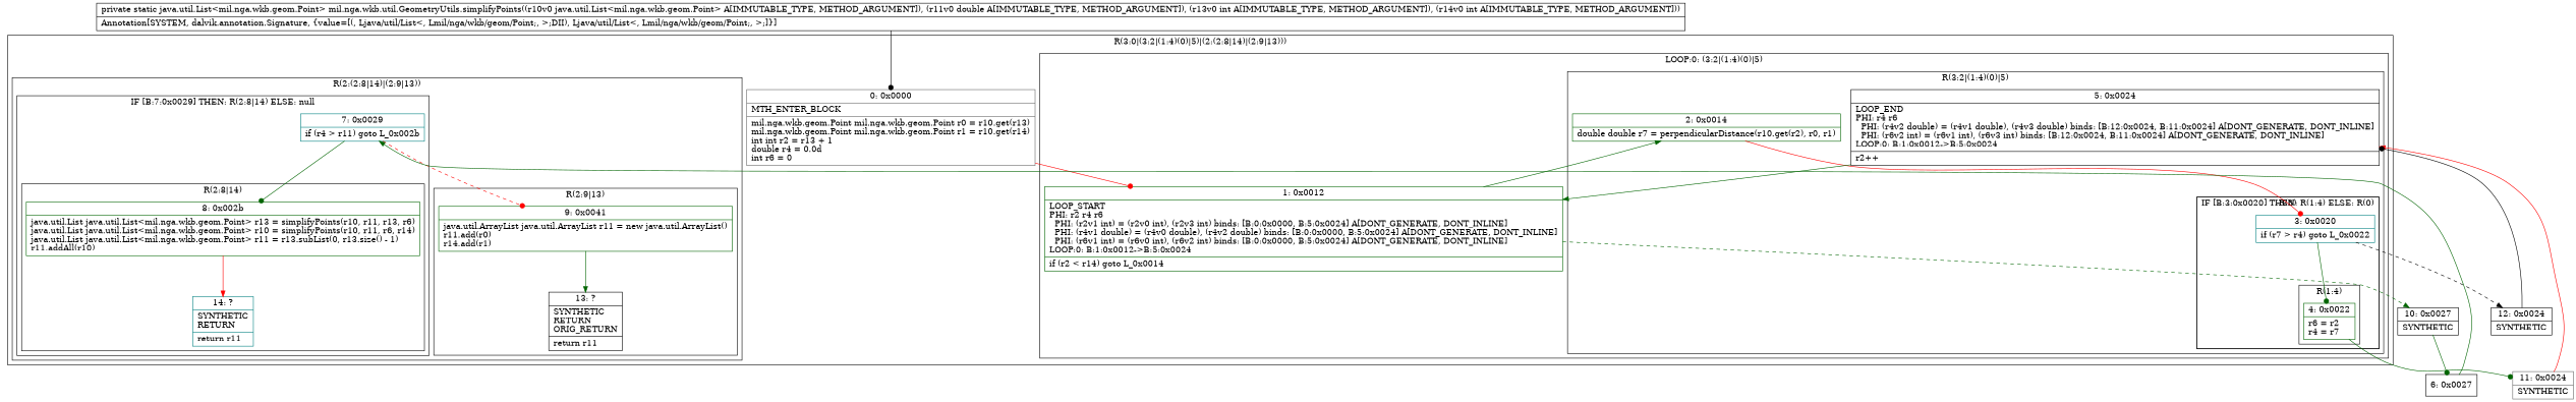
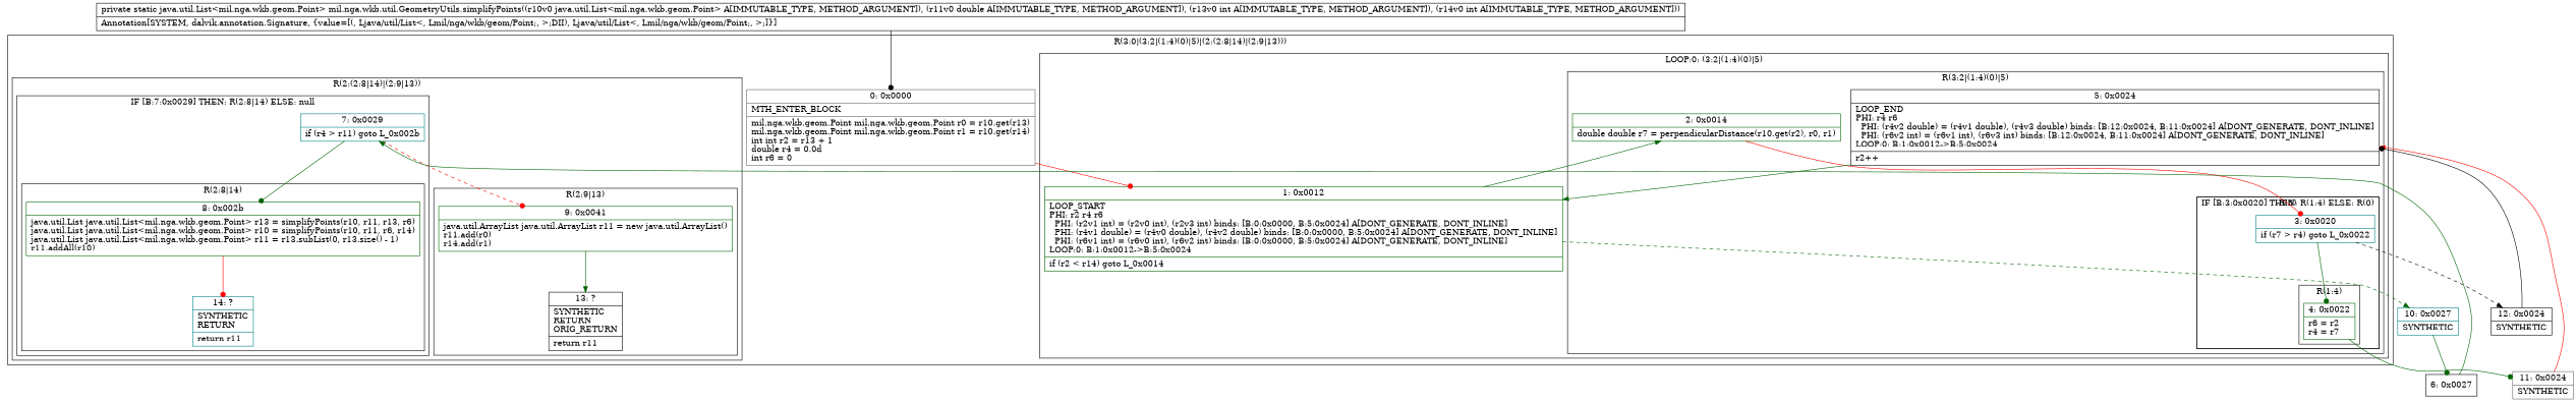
  digraph {
    node [color=black shape=record]
    edge [arrowhead=dot color=darkgreen]
    n1 [color=darkgreen label="{4\:\ 0x0022|r6 = r2\lr4 = r7\l}"]
    n2 [color=teal label="{3\:\ 0x0020|if (r7 \> r4) goto L_0x0022\l}"]
    n3 [color=darkgreen label="{2\:\ 0x0014|double double r7 = perpendicularDistance(r10.get(r2), r0, r1)\l}"]
    n4 [label="{5\:\ 0x0024|LOOP_END\lPHI: r4 r6 \l  PHI: (r4v2 double) = (r4v1 double), (r4v3 double) binds: [B:12:0x0024, B:11:0x0024] A[DONT_GENERATE, DONT_INLINE]\l  PHI: (r6v2 int) = (r6v1 int), (r6v3 int) binds: [B:12:0x0024, B:11:0x0024] A[DONT_GENERATE, DONT_INLINE]\lLOOP:0: B:1:0x0012\-\>B:5:0x0024\l|r2++\l}"]
    n5 [color=darkgreen label="{1\:\ 0x0012|LOOP_START\lPHI: r2 r4 r6 \l  PHI: (r2v1 int) = (r2v0 int), (r2v3 int) binds: [B:0:0x0000, B:5:0x0024] A[DONT_GENERATE, DONT_INLINE]\l  PHI: (r4v1 double) = (r4v0 double), (r4v2 double) binds: [B:0:0x0000, B:5:0x0024] A[DONT_GENERATE, DONT_INLINE]\l  PHI: (r6v1 int) = (r6v0 int), (r6v2 int) binds: [B:0:0x0000, B:5:0x0024] A[DONT_GENERATE, DONT_INLINE]\lLOOP:0: B:1:0x0012\-\>B:5:0x0024\l|if (r2 \< r14) goto L_0x0014\l}"]
    n6 [color=darkgreen label="{8\:\ 0x002b|java.util.List java.util.List\<mil.nga.wkb.geom.Point\> r13 = simplifyPoints(r10, r11, r13, r6)\ljava.util.List java.util.List\<mil.nga.wkb.geom.Point\> r10 = simplifyPoints(r10, r11, r6, r14)\ljava.util.List java.util.List\<mil.nga.wkb.geom.Point\> r11 = r13.subList(0, r13.size() \- 1)\lr11.addAll(r10)\l}"]
    n7 [color=teal label="{14\:\ ?|SYNTHETIC\lRETURN\l|return r11\l}"]
    n8 [color=teal label="{7\:\ 0x0029|if (r4 \> r11) goto L_0x002b\l}"]
    n9 [color=darkgreen label="{9\:\ 0x0041|java.util.ArrayList java.util.ArrayList r11 = new java.util.ArrayList()\lr11.add(r0)\lr14.add(r1)\l}"]
    n10 [label="{13\:\ ?|SYNTHETIC\lRETURN\lORIG_RETURN\l|return r11\l}"]
    n11 [color=gray40 label="{0\:\ 0x0000|MTH_ENTER_BLOCK\l|mil.nga.wkb.geom.Point mil.nga.wkb.geom.Point r0 = r10.get(r13)\lmil.nga.wkb.geom.Point mil.nga.wkb.geom.Point r1 = r10.get(r14)\lint int r2 = r13 + 1\ldouble r4 = 0.0d\lint r6 = 0\l}"]
    n12 [color=gray40 label="{11\:\ 0x0024|SYNTHETIC\l}"]
    n13 [label="{12\:\ 0x0024|SYNTHETIC\l}"]
-   n14 [label="{10\:\ 0x0027|SYNTHETIC\l}"]
+   n14 [color=teal label="{10\:\ 0x0027|SYNTHETIC\l}"]
    n15 [label="{6\:\ 0x0027}"]
    n16 [label="{private static java.util.List\<mil.nga.wkb.geom.Point\> mil.nga.wkb.util.GeometryUtils.simplifyPoints((r10v0 java.util.List\<mil.nga.wkb.geom.Point\> A[IMMUTABLE_TYPE, METHOD_ARGUMENT]), (r11v0 double A[IMMUTABLE_TYPE, METHOD_ARGUMENT]), (r13v0 int A[IMMUTABLE_TYPE, METHOD_ARGUMENT]), (r14v0 int A[IMMUTABLE_TYPE, METHOD_ARGUMENT]))  | Annotation[SYSTEM, dalvik.annotation.Signature, \{value=[(, Ljava\/util\/List\<, Lmil\/nga\/wkb\/geom\/Point;, \>;DII), Ljava\/util\/List\<, Lmil\/nga\/wkb\/geom\/Point;, \>;]\}]\l}"]
    subgraph cluster_1 {
      label="R(3:0|(3:2|(1:4)(0)|5)|(2:(2:8|14)|(2:9|13)))"
      n11
      subgraph cluster_2 {
        label="LOOP:0: (3:2|(1:4)(0)|5)"
        n5
        subgraph cluster_3 {
          label="R(3:2|(1:4)(0)|5)"
          n3
          n4
          subgraph cluster_4 {
            label="IF [B:3:0x0020] THEN: R(1:4) ELSE: R(0)"
            n2
            subgraph cluster_5 {
              label="R(1:4)"
              n1
            }
            subgraph cluster_6 {
              label="R(0)"
            }
          }
        }
      }
      subgraph cluster_7 {
        label="R(2:(2:8|14)|(2:9|13))"
        subgraph cluster_8 {
          label="IF [B:7:0x0029] THEN: R(2:8|14) ELSE: null"
          n8
          subgraph cluster_9 {
            label="R(2:8|14)"
            n6
            n7
          }
        }
        subgraph cluster_10 {
          label="R(2:9|13)"
          n9
          n10
        }
      }
    }
    n1 -> n12
    n2 -> n1
    n2 -> n13 [arrowhead=normal color=black style=dashed]
    n3 -> n2 [color=red]
    n4 -> n5 [arrowhead=normal]
    n5 -> n3 [arrowhead=normal]
    n5 -> n14 [arrowhead=normal style=dashed]
-   n6 -> n7 [arrowhead=normal color=red]
+   n6 -> n7 [color=red]
    n8 -> n6
    n8 -> n9 [color=red style=dashed]
    n9 -> n10 [arrowhead=normal]
    n11 -> n5 [color=red]
    n12 -> n4 [arrowhead=normal color=red]
    n13 -> n4 [color=black]
    n14 -> n15
    n15 -> n8 [arrowhead=normal]
    n16 -> n11 [color=black]
  }
